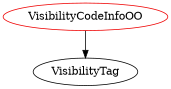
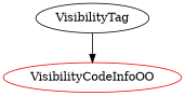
  digraph {
    n1 [color=red2 label=VisibilityCodeInfoOO shape=oval]
    VisibilityTag
-   n1 -> VisibilityTag
+   VisibilityTag -> n1
  }
